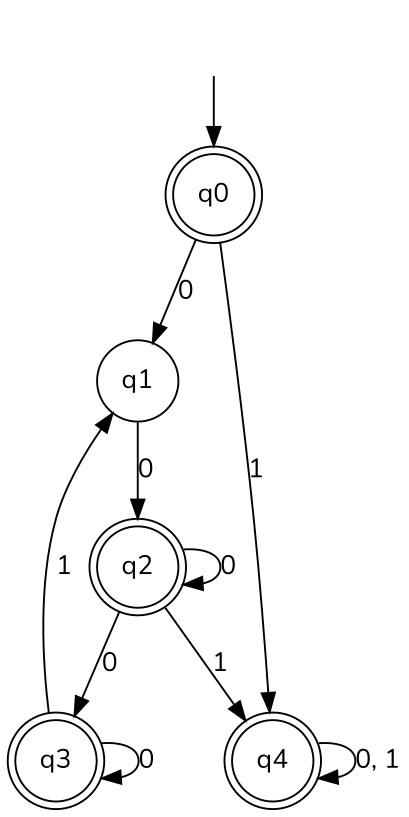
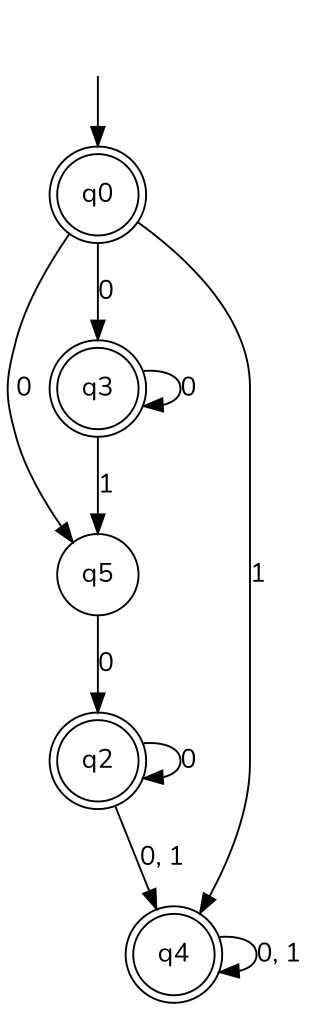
  digraph {
    fontname=Nunito
    node [fontname=Nunito shape=doublecircle]
    edge [fontname=Nunito]
-   q1 [shape=circle]
+   q1 [shape=circle label=q5]
    q2
    q4
    q3
    _nil [style=invis shape=""]
    q0
    q1 -> q2 [label=0]
    q2 -> q2 [label=0]
-   q2 -> q4 [label=1]
+   q2 -> q4 [label="0, 1"]
    q4 -> q4 [label="0, 1"]
    q3 -> q1 [label=1]
    q3 -> q3 [label=0]
    _nil -> q0
    q0 -> q1 [label=0]
    q0 -> q4 [label=1]
-   q2 -> q3 [label=0]
+   q0 -> q3 [label=0]
  }
